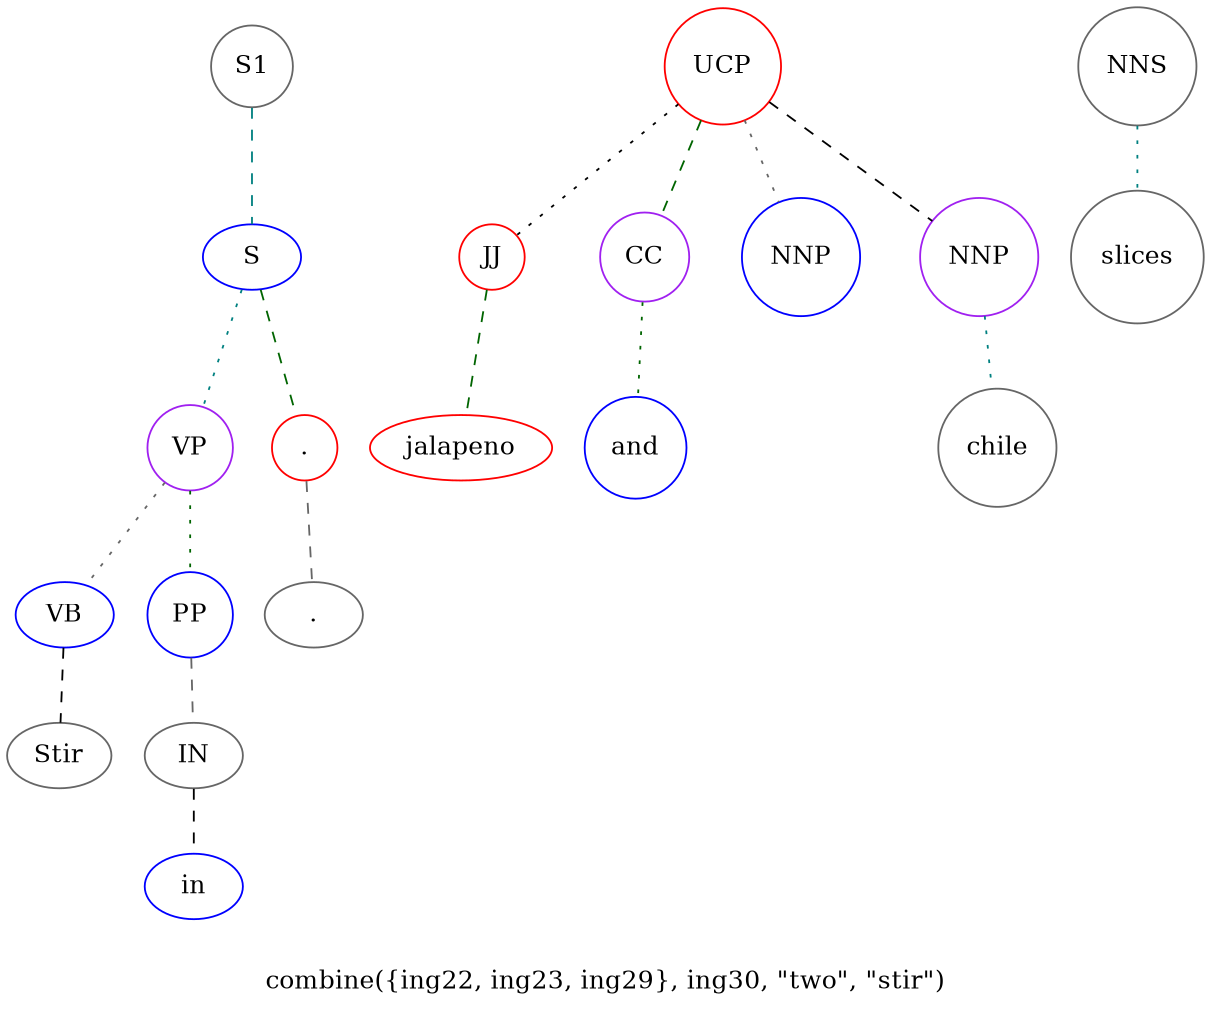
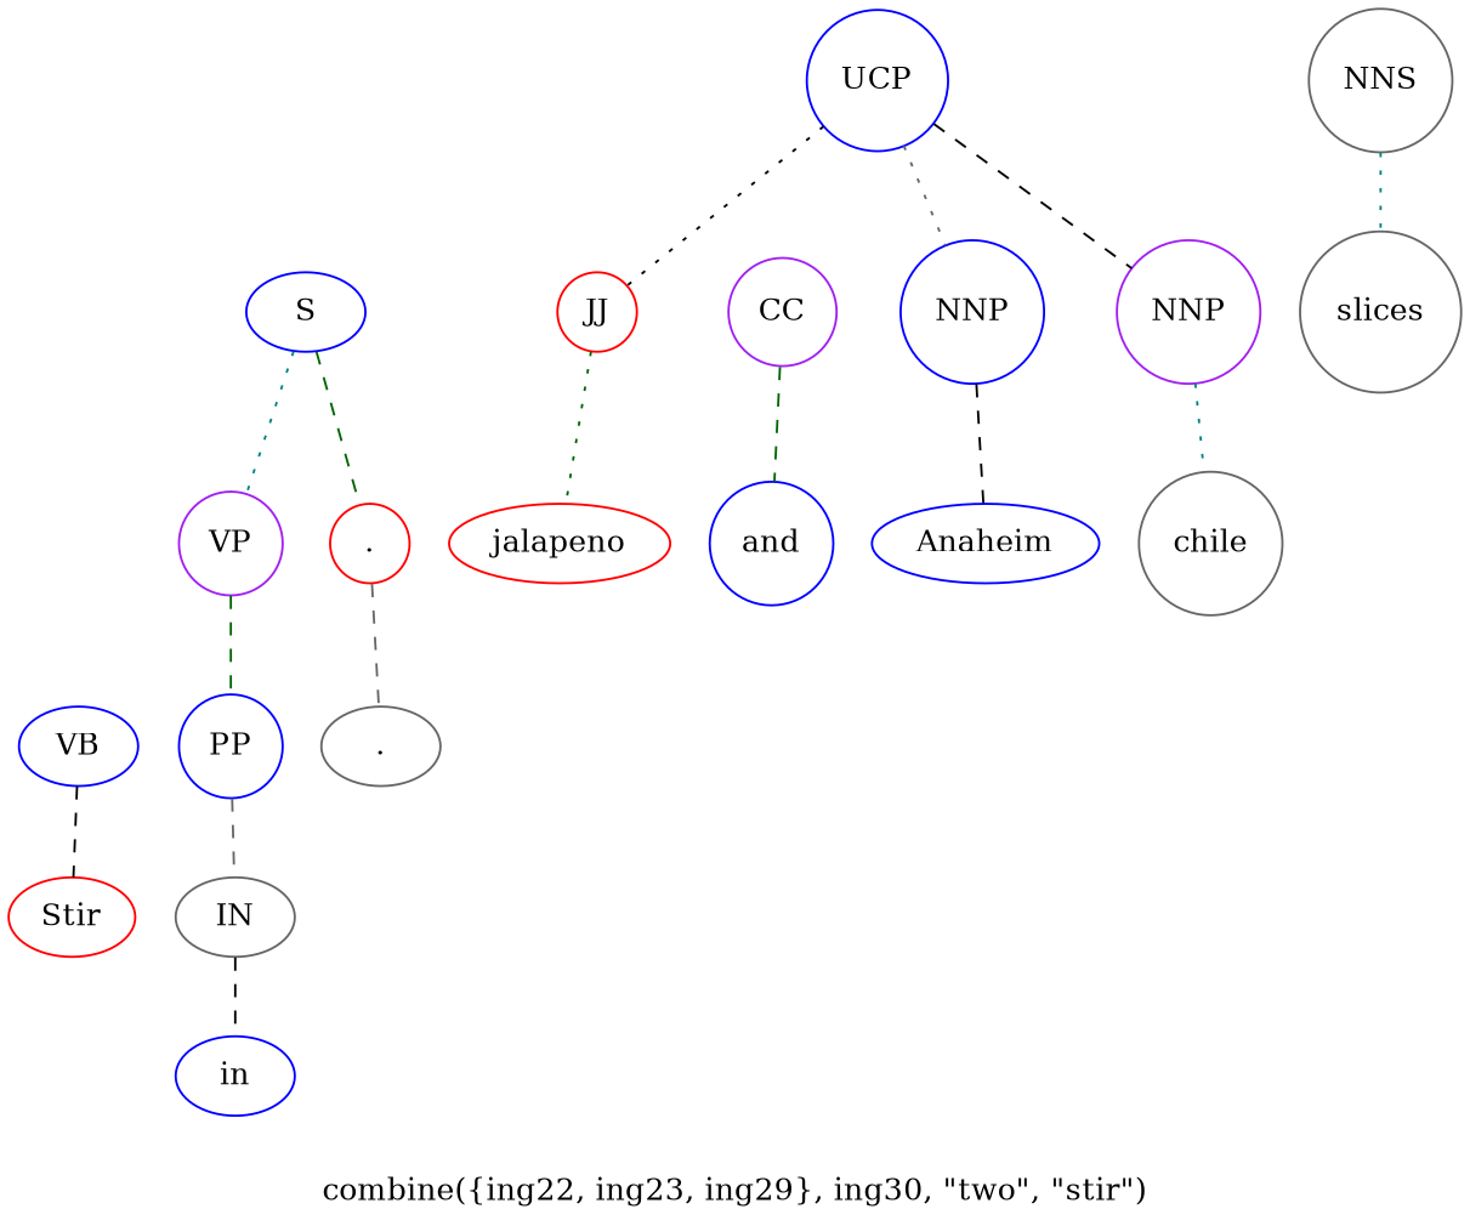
  graph {
    label="combine({ing22, ing23, ing29}, ing30, \"two\", \"stir\")"
    node [color=blue shape=circle]
    edge [color=darkgreen style=dashed]
-   n1 [color=gray40 label=S1]
    n2 [label=S shape=ellipse]
    n3 [color=purple label=VP]
    n4 [color=red label="."]
    n5 [label=VB shape=ellipse]
    n6 [label=PP]
    n7 [color=gray40 label="." shape=ellipse]
-   n8 [color=gray40 label=Stir shape=ellipse]
+   n8 [color=red label=Stir shape=ellipse]
    n9 [color=gray40 label=IN shape=ellipse]
    n10 [label=in shape=ellipse]
-   n11 [color=red label=UCP]
+   n11 [label=UCP]
    n12 [color=red label=JJ]
    n13 [color=purple label=CC]
    n14 [label=NNP]
    n15 [color=purple label=NNP]
    n16 [color=gray40 label=NNS]
    n17 [color=gray40 label=slices]
    n18 [color=red label=jalapeno shape=ellipse]
    n19 [label=and]
+   n20 [label=Anaheim shape=ellipse]
    n21 [color=gray40 label=chile]
-   n1 -- n2 [color=teal]
    n2 -- n3 [color=teal style=dotted]
    n2 -- n4
-   n3 -- n5 [color=gray40 style=dotted]
-   n3 -- n6 [style=dotted]
+   n3 -- n6
    n4 -- n7 [color=gray40]
    n5 -- n8 [color=black]
    n6 -- n9 [color=gray40]
    n9 -- n10 [color=black]
    n11 -- n12 [color=black style=dotted]
-   n11 -- n13
    n11 -- n14 [color=gray40 style=dotted]
    n11 -- n15 [color=black]
-   n12 -- n18
-   n13 -- n19 [style=dotted]
+   n12 -- n18 [style=dotted]
+   n13 -- n19
+   n14 -- n20 [color=black]
    n15 -- n21 [color=teal style=dotted]
    n16 -- n17 [color=teal style=dotted]
  }
